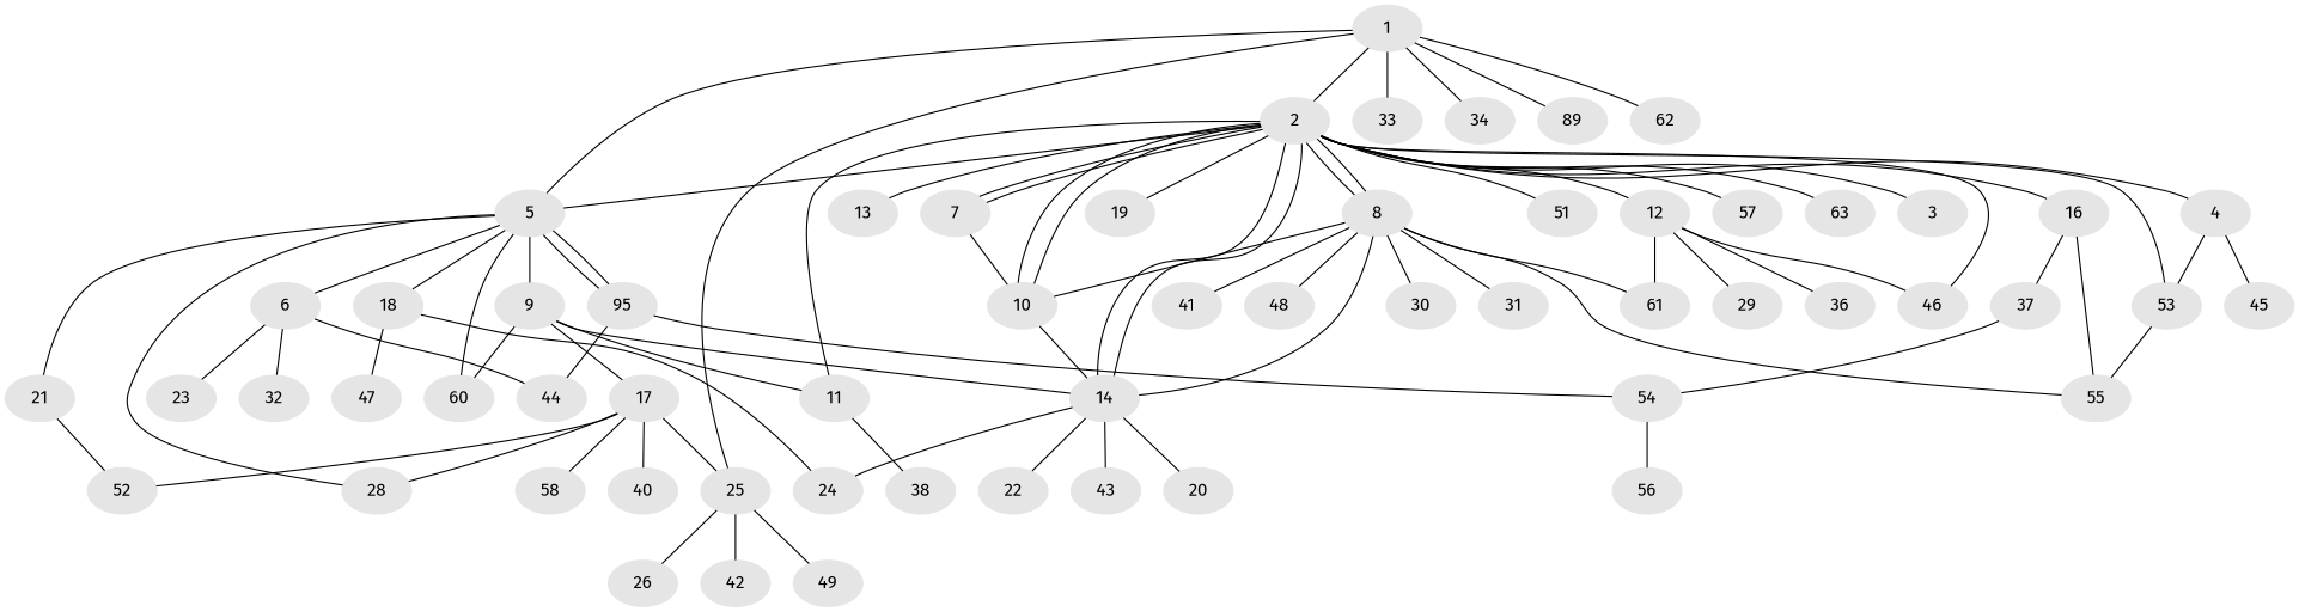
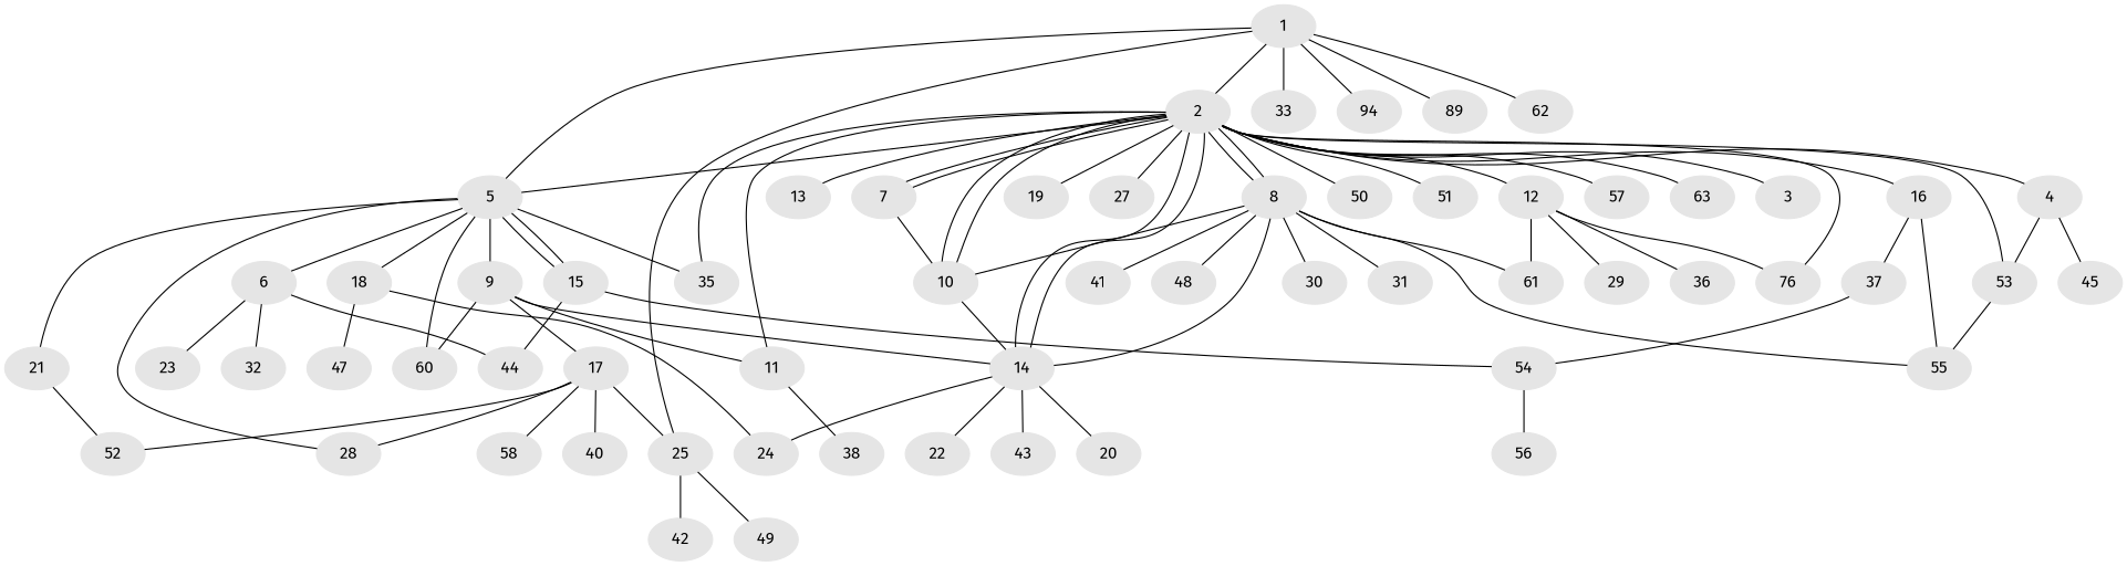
  graph {
    fontname="Fira Sans"
    node [color=gray90 fontname="Fira Sans" style=filled]
    edge [fontname="Fira Sans"]
    1
    2
    5
    25
    33
-   34
+   34 [label=94]
    n7 [label=89]
    62
    3
    4
    7
    8
    10
    11
    12
    13
    14
    16
    19
-   46
+   27
+   35
+   46 [label=76]
+   50
    51
    53
    57
    63
    6
    9
-   15 [label=95]
+   15
    18
    21
    28
    60
-   26
    42
    49
    45
    30
    31
    41
    48
    55
    61
    38
    29
    36
    20
    22
    24
    43
    37
    23
    32
    44
    17
    54
    47
    52
    40
    58
    56
    1 -- 2
    1 -- 5
    1 -- 25
    1 -- 33
    1 -- 34
    1 -- n7
    1 -- 62
    2 -- 5
    2 -- 3
    2 -- 4
    2 -- 7
    2 -- 7
    2 -- 8
    2 -- 8
    2 -- 10
    2 -- 10
    2 -- 11
    2 -- 12
    2 -- 13
    2 -- 14
    2 -- 14
    2 -- 16
    2 -- 19
+   2 -- 27
+   2 -- 35
    2 -- 46
+   2 -- 50
    2 -- 51
    2 -- 53
    2 -- 57
    2 -- 63
+   5 -- 35
    5 -- 6
    5 -- 9
    5 -- 15
    5 -- 15
    5 -- 18
    5 -- 21
    5 -- 28
    5 -- 60
-   25 -- 26
    25 -- 42
    25 -- 49
    4 -- 53
    4 -- 45
    7 -- 10
    8 -- 10
    8 -- 14
    8 -- 30
    8 -- 31
    8 -- 41
    8 -- 48
    8 -- 55
    8 -- 61
    10 -- 14
    11 -- 38
    12 -- 46
    12 -- 61
    12 -- 29
    12 -- 36
    14 -- 20
    14 -- 22
    14 -- 24
    14 -- 43
    16 -- 55
    16 -- 37
    53 -- 55
    6 -- 23
    6 -- 32
    6 -- 44
    9 -- 11
    9 -- 14
    9 -- 60
    9 -- 17
    15 -- 44
    15 -- 54
    18 -- 24
    18 -- 47
    21 -- 52
    37 -- 54
    17 -- 25
    17 -- 28
    17 -- 52
    17 -- 40
    17 -- 58
    54 -- 56
  }
